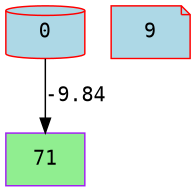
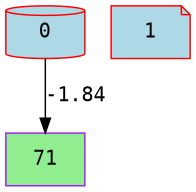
  digraph {
    rankdir=TB
    fontname="DejaVu Sans Mono"
    node [fillcolor=lightblue style=filled color=red fontname="DejaVu Sans Mono"]
    n1 [label=0 shape=cylinder]
    n2 [fillcolor=lightgreen label=71 shape=box color=purple]
-   n3 [label=9 shape=note]
-   n1 -> n2 [label=-9.84 fontname="DejaVu Sans Mono"]
+   n3 [label=1 shape=note]
+   n1 -> n2 [label=-1.84 fontname="DejaVu Sans Mono"]
  }
